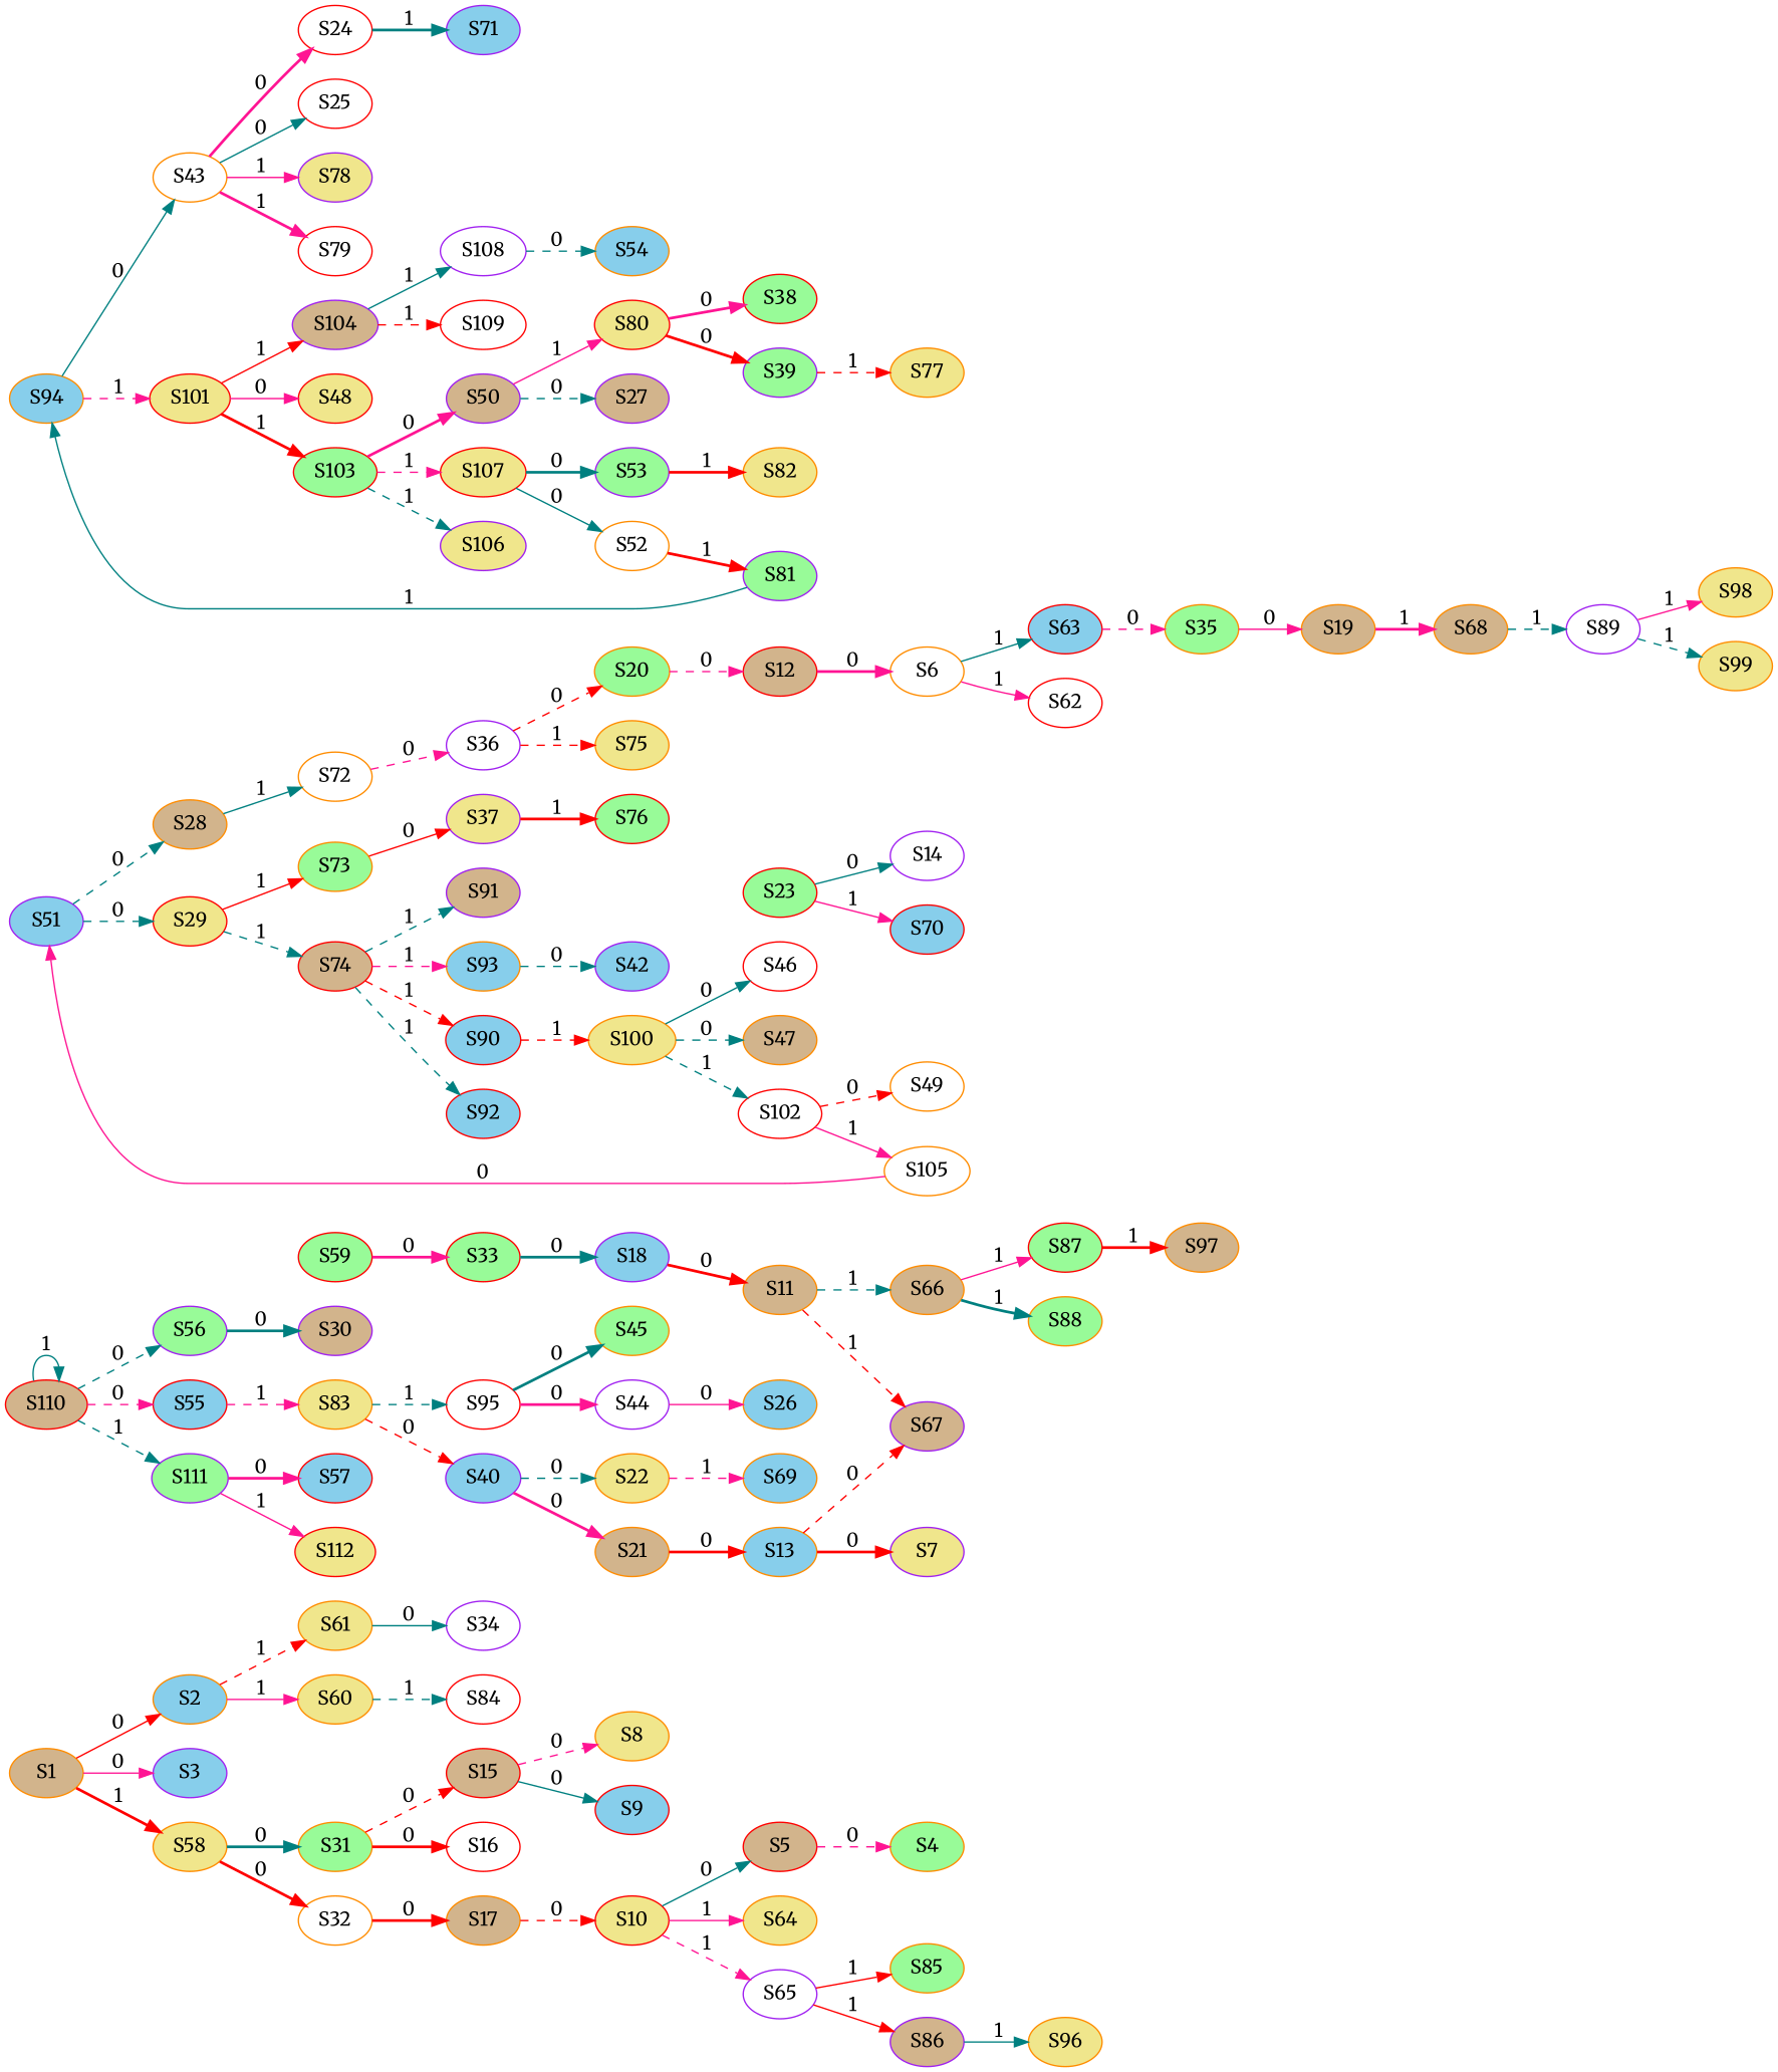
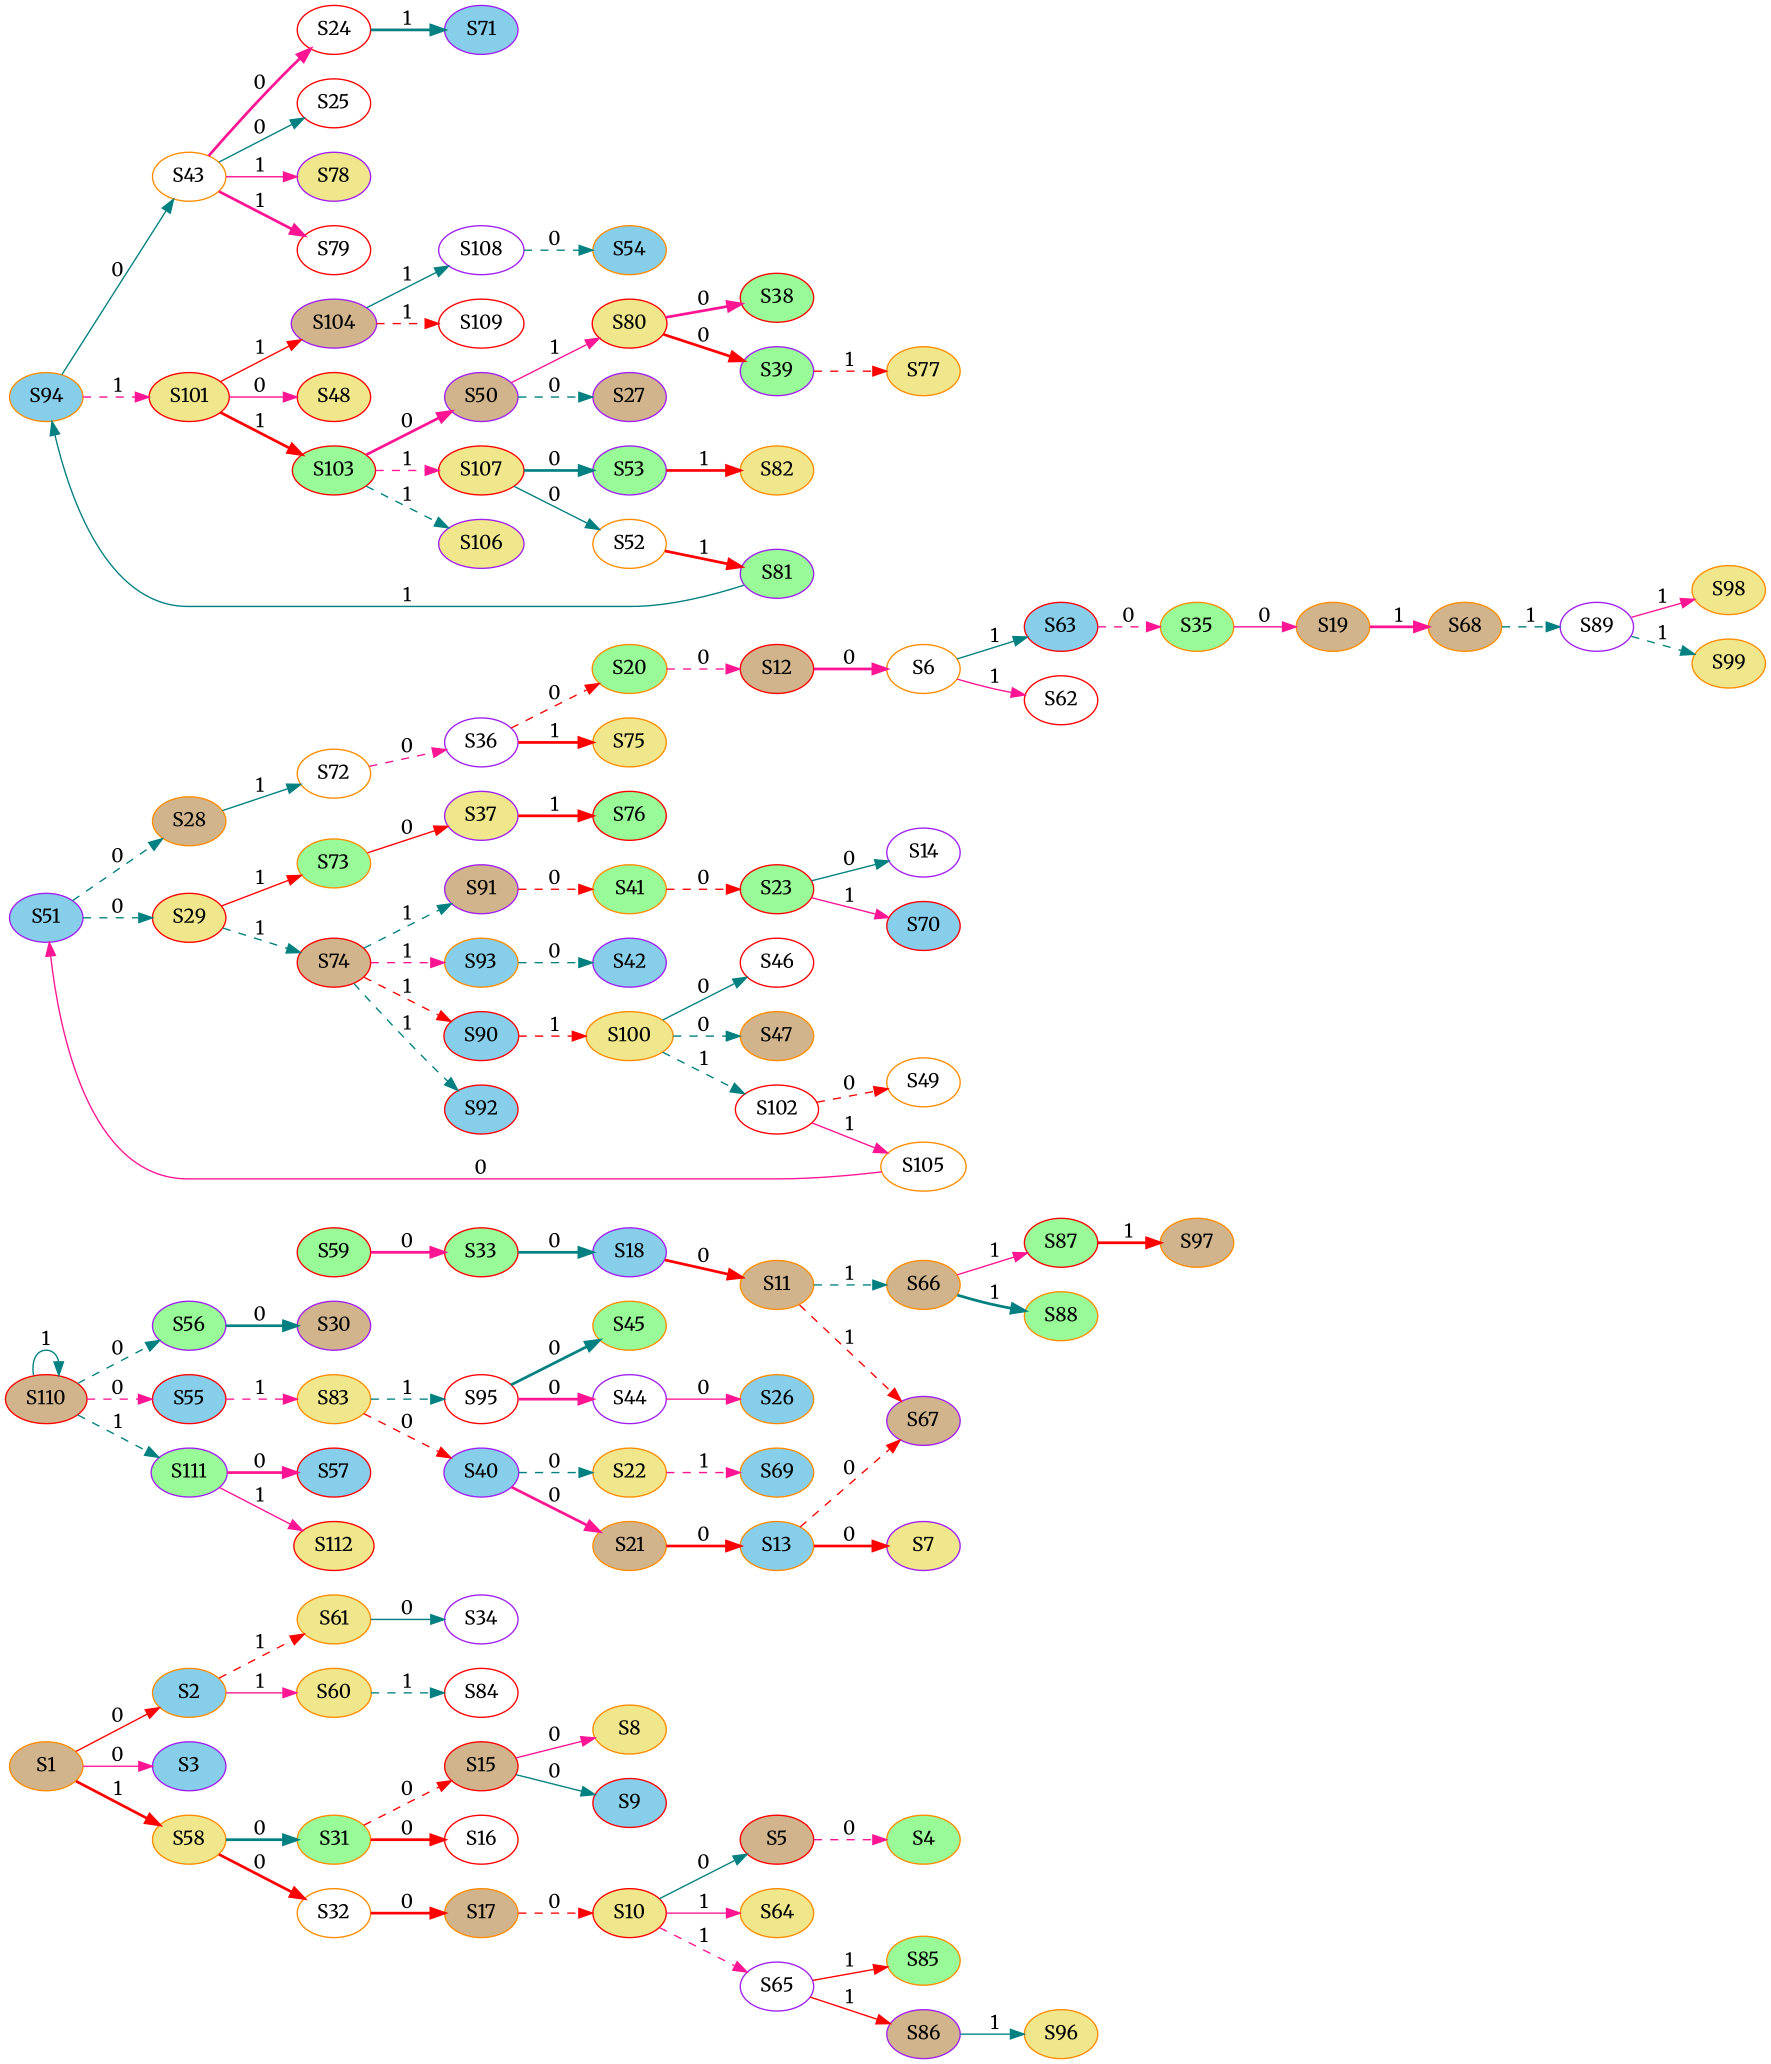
  strict digraph {
    fontname=Merriweather
    rankdir=LR
    node [color=darkorange fillcolor=khaki fontname=Merriweather style=filled]
    edge [color=teal fontname=Merriweather style=dashed]
    S1 [fillcolor=tan]
    S2 [fillcolor=skyblue]
    S3 [color=purple fillcolor=skyblue]
    S58
    S61
    S60
    S31 [fillcolor=palegreen]
    S32 [fillcolor=white]
    S59 [color=red fillcolor=palegreen]
    S33 [color=red fillcolor=palegreen]
    S34 [color=purple fillcolor=white]
    S84 [color=red fillcolor=white]
    S5 [color=red fillcolor=tan]
    S4 [fillcolor=palegreen]
    S10 [color=red]
    S64
    S65 [color=purple fillcolor=white]
    S85 [fillcolor=palegreen]
    S86 [color=purple fillcolor=tan]
    S12 [color=red fillcolor=tan]
    S6 [fillcolor=white]
    S63 [color=red fillcolor=skyblue]
    S62 [color=red fillcolor=white]
    S35 [fillcolor=palegreen]
    S13 [fillcolor=skyblue]
    S7 [color=purple]
    S67 [color=purple fillcolor=tan]
    S15 [color=red fillcolor=tan]
    S8
    S9 [color=red fillcolor=skyblue]
    S17 [fillcolor=tan]
    S18 [color=purple fillcolor=skyblue]
    S11 [fillcolor=tan]
    S66 [fillcolor=tan]
    S87 [color=red fillcolor=palegreen]
    S88 [fillcolor=palegreen]
    S20 [fillcolor=palegreen]
    S21 [fillcolor=tan]
    S23 [color=red fillcolor=palegreen]
    S14 [color=purple fillcolor=white]
    S70 [color=red fillcolor=skyblue]
    S16 [color=red fillcolor=white]
    S19 [fillcolor=tan]
    S68 [fillcolor=tan]
    S89 [color=purple fillcolor=white]
    S36 [color=purple fillcolor=white]
    S75
    S40 [color=purple fillcolor=skyblue]
    S22
    S69 [fillcolor=skyblue]
+   S41 [fillcolor=palegreen]
    S43 [fillcolor=white]
    S24 [color=red fillcolor=white]
    S25 [color=red fillcolor=white]
    S78 [color=purple]
    S79 [color=red fillcolor=white]
    S71 [color=purple fillcolor=skyblue]
    S44 [color=purple fillcolor=white]
    S26 [fillcolor=skyblue]
    S50 [color=purple fillcolor=tan]
    S27 [color=purple fillcolor=tan]
    S80 [color=red]
    S38 [color=red fillcolor=palegreen]
    S39 [color=purple fillcolor=palegreen]
    S51 [color=purple fillcolor=skyblue]
    S28 [fillcolor=tan]
    S29 [color=red]
    S72 [fillcolor=white]
    S73 [fillcolor=palegreen]
    S74 [color=red fillcolor=tan]
    S37 [color=purple]
    S91 [color=purple fillcolor=tan]
    S93 [fillcolor=skyblue]
    S90 [color=red fillcolor=skyblue]
    S92 [color=red fillcolor=skyblue]
    S56 [color=purple fillcolor=palegreen]
    S30 [color=purple fillcolor=tan]
    S76 [color=red fillcolor=palegreen]
    S77
    S83
    S95 [color=red fillcolor=white]
    S45 [fillcolor=palegreen]
    S42 [color=purple fillcolor=skyblue]
    S94 [fillcolor=skyblue]
    S101 [color=red]
    S48 [color=red]
    S103 [color=red fillcolor=palegreen]
    S104 [color=purple fillcolor=tan]
    S46 [color=red fillcolor=white]
    S100
    S47 [fillcolor=tan]
    S102 [color=red fillcolor=white]
    S49 [fillcolor=white]
    S105 [fillcolor=white]
    S107 [color=red]
    S106 [color=purple]
    S108 [color=purple fillcolor=white]
    S109 [color=red fillcolor=white]
    S52 [fillcolor=white]
    S53 [color=purple fillcolor=palegreen]
    S81 [color=purple fillcolor=palegreen]
    S82
    S54 [fillcolor=skyblue]
    S110 [color=red fillcolor=tan]
    S55 [color=red fillcolor=skyblue]
    S111 [color=purple fillcolor=palegreen]
    S57 [color=red fillcolor=skyblue]
    S112 [color=red]
    S96
    S97 [fillcolor=tan]
    S98
    S99
    S1 -> S2 [color=red label=0 style=solid]
    S1 -> S3 [color=deeppink label=0 style=solid]
    S1 -> S58 [color=red label=1 style=bold]
    S2 -> S61 [color=red label=1]
    S2 -> S60 [color=deeppink label=1 style=solid]
    S58 -> S31 [label=0 style=bold]
    S58 -> S32 [color=red label=0 style=bold]
    S61 -> S34 [label=0 style=solid]
    S60 -> S84 [label=1]
    S31 -> S15 [color=red label=0]
    S31 -> S16 [color=red label=0 style=bold]
    S32 -> S17 [color=red label=0 style=bold]
    S59 -> S33 [color=deeppink label=0 style=bold]
    S33 -> S18 [label=0 style=bold]
    S5 -> S4 [color=deeppink label=0]
    S10 -> S5 [label=0 style=solid]
    S10 -> S64 [color=deeppink label=1 style=solid]
    S10 -> S65 [color=deeppink label=1]
    S65 -> S85 [color=red label=1 style=solid]
    S65 -> S86 [color=red label=1 style=solid]
    S86 -> S96 [label=1 style=solid]
    S12 -> S6 [color=deeppink label=0 style=bold]
    S6 -> S63 [label=1 style=solid]
    S6 -> S62 [color=deeppink label=1 style=solid]
    S63 -> S35 [color=deeppink label=0]
    S35 -> S19 [color=deeppink label=0 style=solid]
    S13 -> S7 [color=red label=0 style=bold]
    S13 -> S67 [color=red label=0]
-   S15 -> S8 [color=deeppink label=0]
+   S15 -> S8 [color=deeppink label=0 style=solid]
    S15 -> S9 [label=0 style=solid]
    S17 -> S10 [color=red label=0]
    S18 -> S11 [color=red label=0 style=bold]
    S11 -> S67 [color=red label=1]
    S11 -> S66 [label=1]
    S66 -> S87 [color=deeppink label=1 style=solid]
    S66 -> S88 [label=1 style=bold]
    S87 -> S97 [color=red label=1 style=bold]
    S20 -> S12 [color=deeppink label=0]
    S21 -> S13 [color=red label=0 style=bold]
    S23 -> S14 [label=0 style=solid]
    S23 -> S70 [color=deeppink label=1 style=solid]
    S19 -> S68 [color=deeppink label=1 style=bold]
    S68 -> S89 [label=1]
    S89 -> S98 [color=deeppink label=1 style=solid]
    S89 -> S99 [label=1]
    S36 -> S20 [color=red label=0]
-   S36 -> S75 [color=red label=1]
+   S36 -> S75 [color=red label=1 style=bold]
    S40 -> S21 [color=deeppink label=0 style=bold]
    S40 -> S22 [label=0]
    S22 -> S69 [color=deeppink label=1]
+   S41 -> S23 [color=red label=0]
    S43 -> S24 [color=deeppink label=0 style=bold]
    S43 -> S25 [label=0 style=solid]
    S43 -> S78 [color=deeppink label=1 style=solid]
    S43 -> S79 [color=deeppink label=1 style=bold]
    S24 -> S71 [label=1 style=bold]
    S44 -> S26 [color=deeppink label=0 style=solid]
    S50 -> S27 [label=0]
    S50 -> S80 [color=deeppink label=1 style=solid]
    S80 -> S38 [color=deeppink label=0 style=bold]
    S80 -> S39 [color=red label=0 style=bold]
    S39 -> S77 [color=red label=1]
    S51 -> S28 [label=0]
    S51 -> S29 [label=0]
    S28 -> S72 [label=1 style=solid]
    S29 -> S73 [color=red label=1 style=solid]
    S29 -> S74 [label=1]
    S72 -> S36 [color=deeppink label=0]
    S73 -> S37 [color=red label=0 style=solid]
    S74 -> S91 [label=1]
    S74 -> S93 [color=deeppink label=1]
    S74 -> S90 [color=red label=1]
    S74 -> S92 [label=1]
    S37 -> S76 [color=red label=1 style=bold]
+   S91 -> S41 [color=red label=0]
    S93 -> S42 [label=0]
    S90 -> S100 [color=red label=1]
    S56 -> S30 [label=0 style=bold]
    S83 -> S40 [color=red label=0]
    S83 -> S95 [label=1]
    S95 -> S44 [color=deeppink label=0 style=bold]
    S95 -> S45 [label=0 style=bold]
    S94 -> S43 [label=0 style=solid]
    S94 -> S101 [color=deeppink label=1]
    S101 -> S48 [color=deeppink label=0 style=solid]
    S101 -> S103 [color=red label=1 style=bold]
    S101 -> S104 [color=red label=1 style=solid]
    S103 -> S50 [color=deeppink label=0 style=bold]
    S103 -> S107 [color=deeppink label=1]
    S103 -> S106 [label=1]
    S104 -> S108 [label=1 style=solid]
    S104 -> S109 [color=red label=1]
    S100 -> S46 [label=0 style=solid]
    S100 -> S47 [label=0]
    S100 -> S102 [label=1]
    S102 -> S49 [color=red label=0]
    S102 -> S105 [color=deeppink label=1 style=solid]
    S105 -> S51 [color=deeppink label=0 style=solid]
    S107 -> S52 [label=0 style=solid]
    S107 -> S53 [label=0 style=bold]
    S108 -> S54 [label=0]
    S52 -> S81 [color=red label=1 style=bold]
    S53 -> S82 [color=red label=1 style=bold]
    S81 -> S94 [label=1 style=solid]
    S110 -> S56 [label=0]
    S110 -> S110 [label=1 style=solid]
    S110 -> S55 [color=deeppink label=0]
    S110 -> S111 [label=1]
    S55 -> S83 [color=deeppink label=1]
    S111 -> S57 [color=deeppink label=0 style=bold]
    S111 -> S112 [color=deeppink label=1 style=solid]
  }
